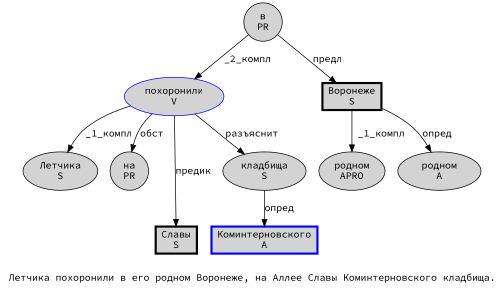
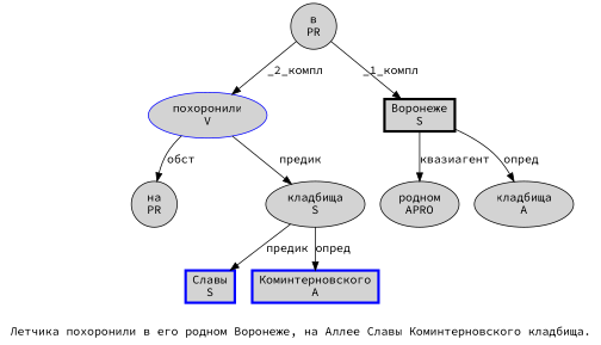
  digraph {
    fontname="Source Code Pro"
    label="Летчика похоронили в его родном Воронеже, на Аллее Славы Коминтерновского кладбища."
    node [fillcolor=lightgray fontname="Source Code Pro" penwidth=1 shape=ellipse style=filled]
    edge [fontname="Source Code Pro"]
-   n1 [label="Летчика\nS"]
    n2 [color=blue label="похоронили\nV"]
    n3 [label="на\nPR"]
-   n4 [color=black label="Славы\nS" penwidth=3 shape=box]
+   n4 [color=blue label="Славы\nS" penwidth=3 shape=box]
    n5 [label="кладбища\nS"]
    n6 [label="в\nPR"]
    n7 [color=black label="Воронеже\nS" penwidth=3 shape=box]
    n8 [color=blue label="Коминтерновского\nA" penwidth=3 shape=box]
    n9 [label="родном\nAPRO"]
-   n10 [label="родном\nA"]
-   n2 -> n1 [label="_1_компл"]
+   n10 [label="кладбища\nA"]
    n2 -> n3 [label="обст"]
-   n2 -> n4 [label="предик"]
-   n2 -> n5 [label="разъяснит"]
+   n5 -> n4 [label="предик"]
+   n2 -> n5 [label="предик"]
    n5 -> n8 [label="опред"]
    n6 -> n2 [label="_2_компл"]
-   n6 -> n7 [label="предл"]
-   n7 -> n9 [label="_1_компл"]
+   n6 -> n7 [label="_1_компл"]
+   n7 -> n9 [label="квазиагент"]
    n7 -> n10 [label="опред"]
  }
